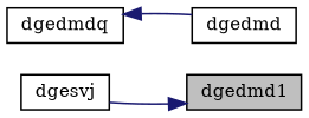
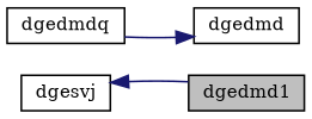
  digraph {
    fontname="DejaVu Serif"
    rankdir=RL
    node [color=black fillcolor=white fontname="DejaVu Serif" fontsize=10 shape=record style=filled]
    edge [color=midnightblue dir=back fontname="DejaVu Serif" fontsize=10 labelfontname=Helvetica labelfontsize=10 style=solid]
    n1 [fillcolor=grey75 fontcolor=black height=0.2 label=dgedmd1 width=0.4]
    n2 [height=0.2 label=dgesvj width=0.4]
    n3 [height=0.2 label=dgedmd width=0.4]
    n4 [height=0.2 label=dgedmdq width=0.4]
-   n1 -> n2
-   n4 -> n3
+   n2 -> n1
+   n3 -> n4
  }
